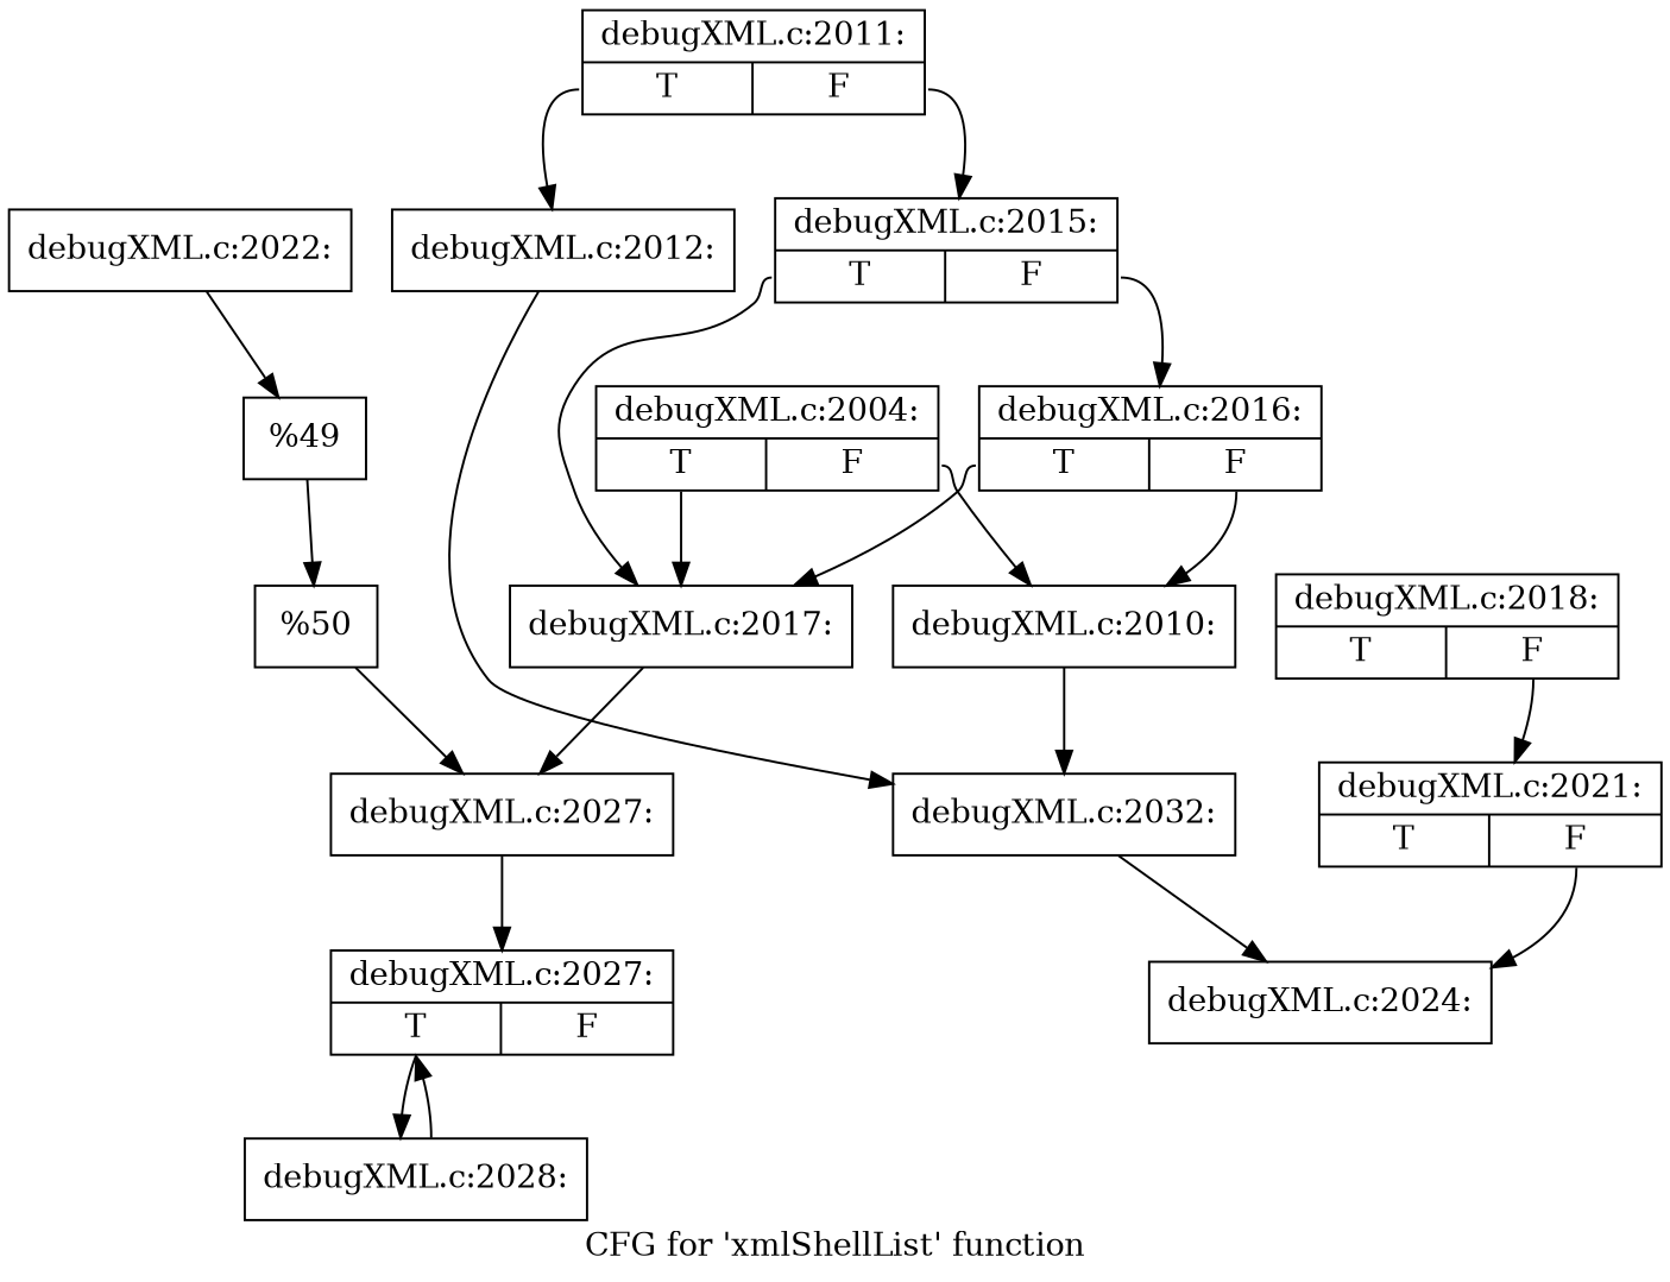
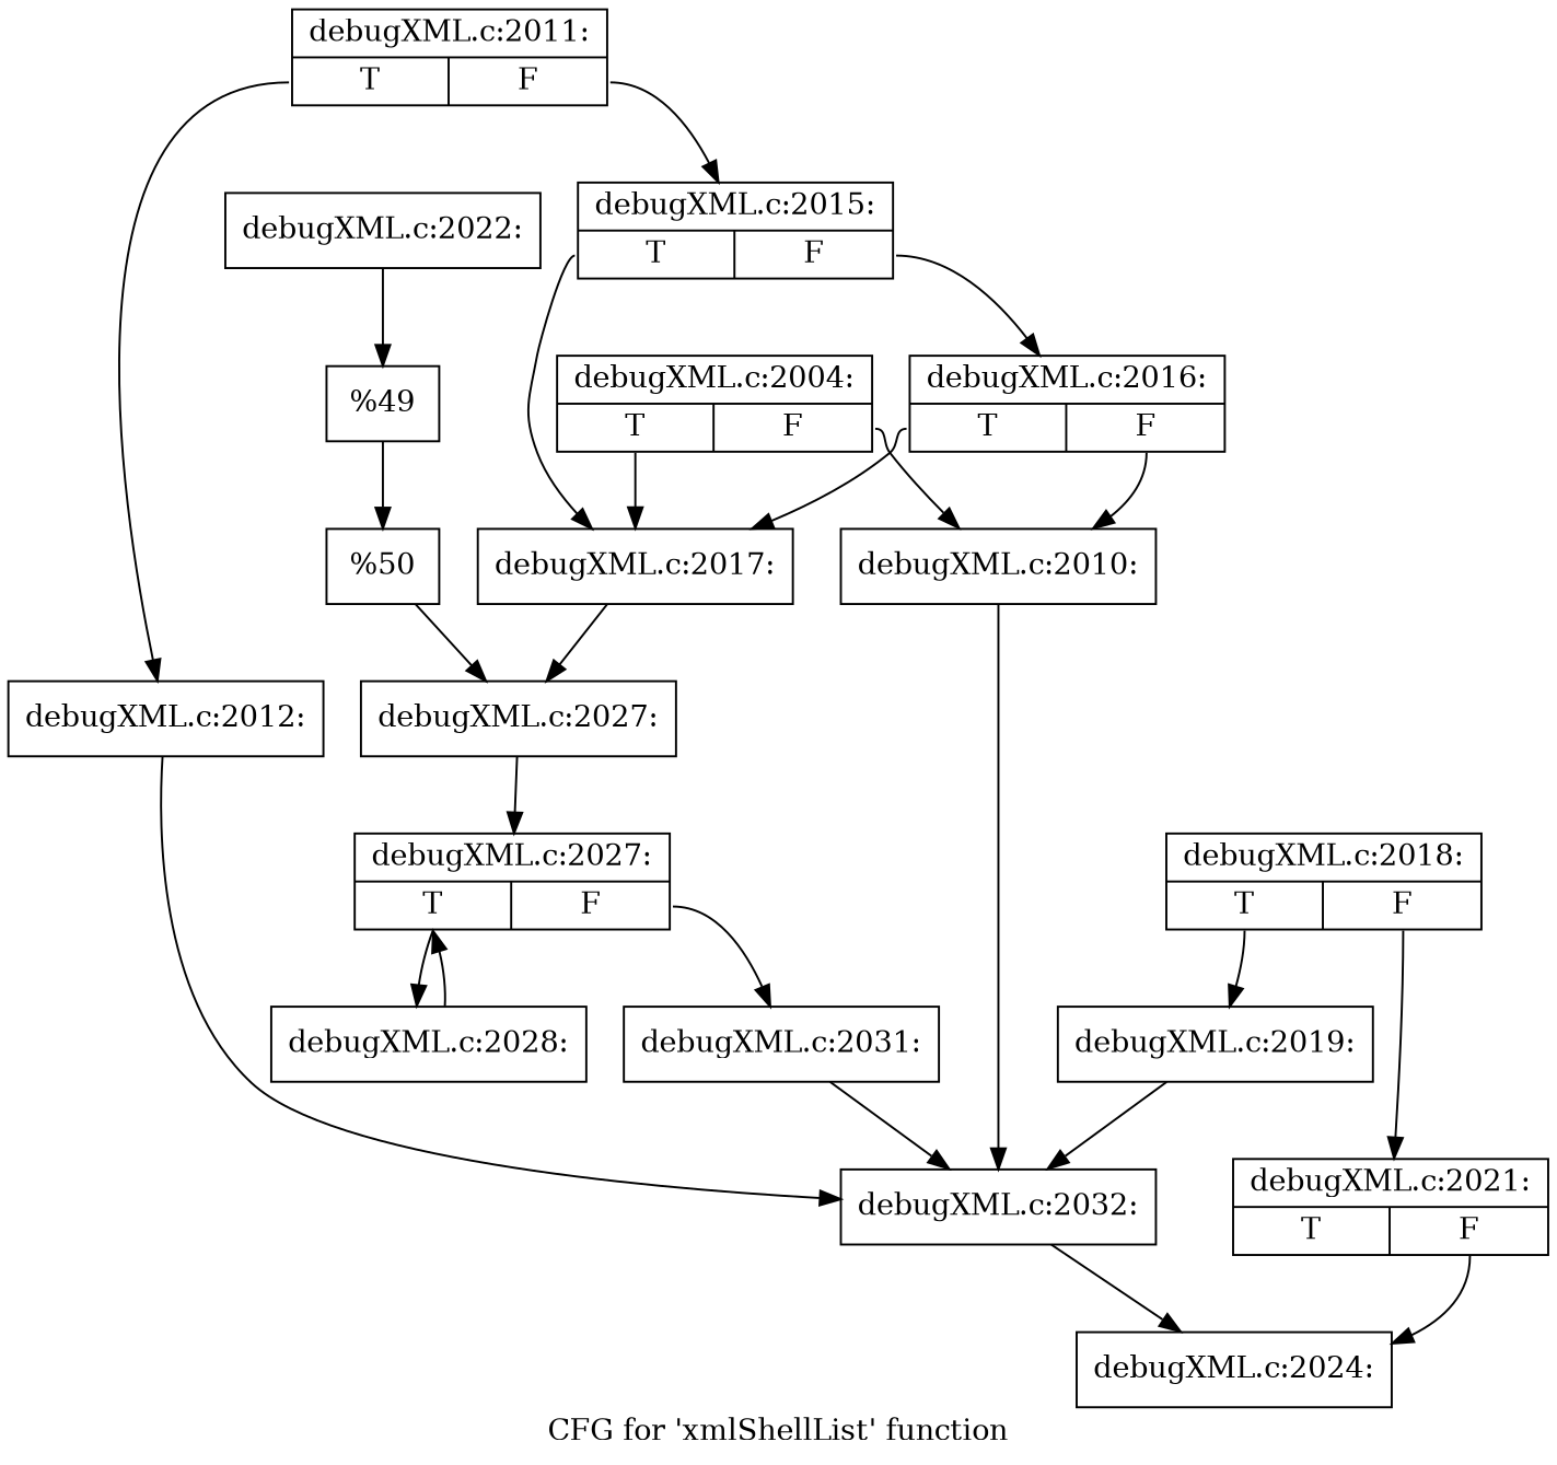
  digraph {
    label="CFG for 'xmlShellList' function"
    node [shape=record]
    n1 [label="{debugXML.c:2004:|{<s0>T|<s1>F}}"]
    n2 [label="{debugXML.c:2010:}"]
    n3 [label="{debugXML.c:2017:}"]
    n4 [label="{debugXML.c:2011:|{<s0>T|<s1>F}}"]
    n5 [label="{debugXML.c:2012:}"]
    n6 [label="{debugXML.c:2015:|{<s0>T|<s1>F}}"]
    n7 [label="{debugXML.c:2032:}"]
    n8 [label="{debugXML.c:2016:|{<s0>T|<s1>F}}"]
    n9 [label="{debugXML.c:2024:}"]
    n10 [label="{debugXML.c:2027:}"]
    n11 [label="{debugXML.c:2027:|{<s0>T|<s1>F}}"]
    n12 [label="{debugXML.c:2018:|{<s0>T|<s1>F}}"]
+   n13 [label="{debugXML.c:2019:}"]
    n14 [label="{debugXML.c:2021:|{<s0>T|<s1>F}}"]
    n15 [label="{debugXML.c:2028:}"]
+   n16 [label="{debugXML.c:2031:}"]
    n17 [label="{debugXML.c:2022:}"]
    n18 [label="{%49}"]
    n19 [label="{%50}"]
    n1 -> n2 [tailport=s1]
    n1 -> n3 [tailport=s0]
    n2 -> n7
    n3 -> n10
    n4 -> n5 [tailport=s0]
    n4 -> n6 [tailport=s1]
    n5 -> n7
    n6 -> n3 [tailport=s0]
    n6 -> n8 [tailport=s1]
    n7 -> n9
    n8 -> n2 [tailport=s1]
    n8 -> n3 [tailport=s0]
    n10 -> n11
    n11 -> n15 [tailport=s0]
+   n11 -> n16 [tailport=s1]
+   n12 -> n13 [tailport=s0]
    n12 -> n14 [tailport=s1]
+   n13 -> n7
    n14 -> n9 [tailport=s1]
    n15 -> n11
+   n16 -> n7
    n17 -> n18
    n18 -> n19
    n19 -> n10
  }
